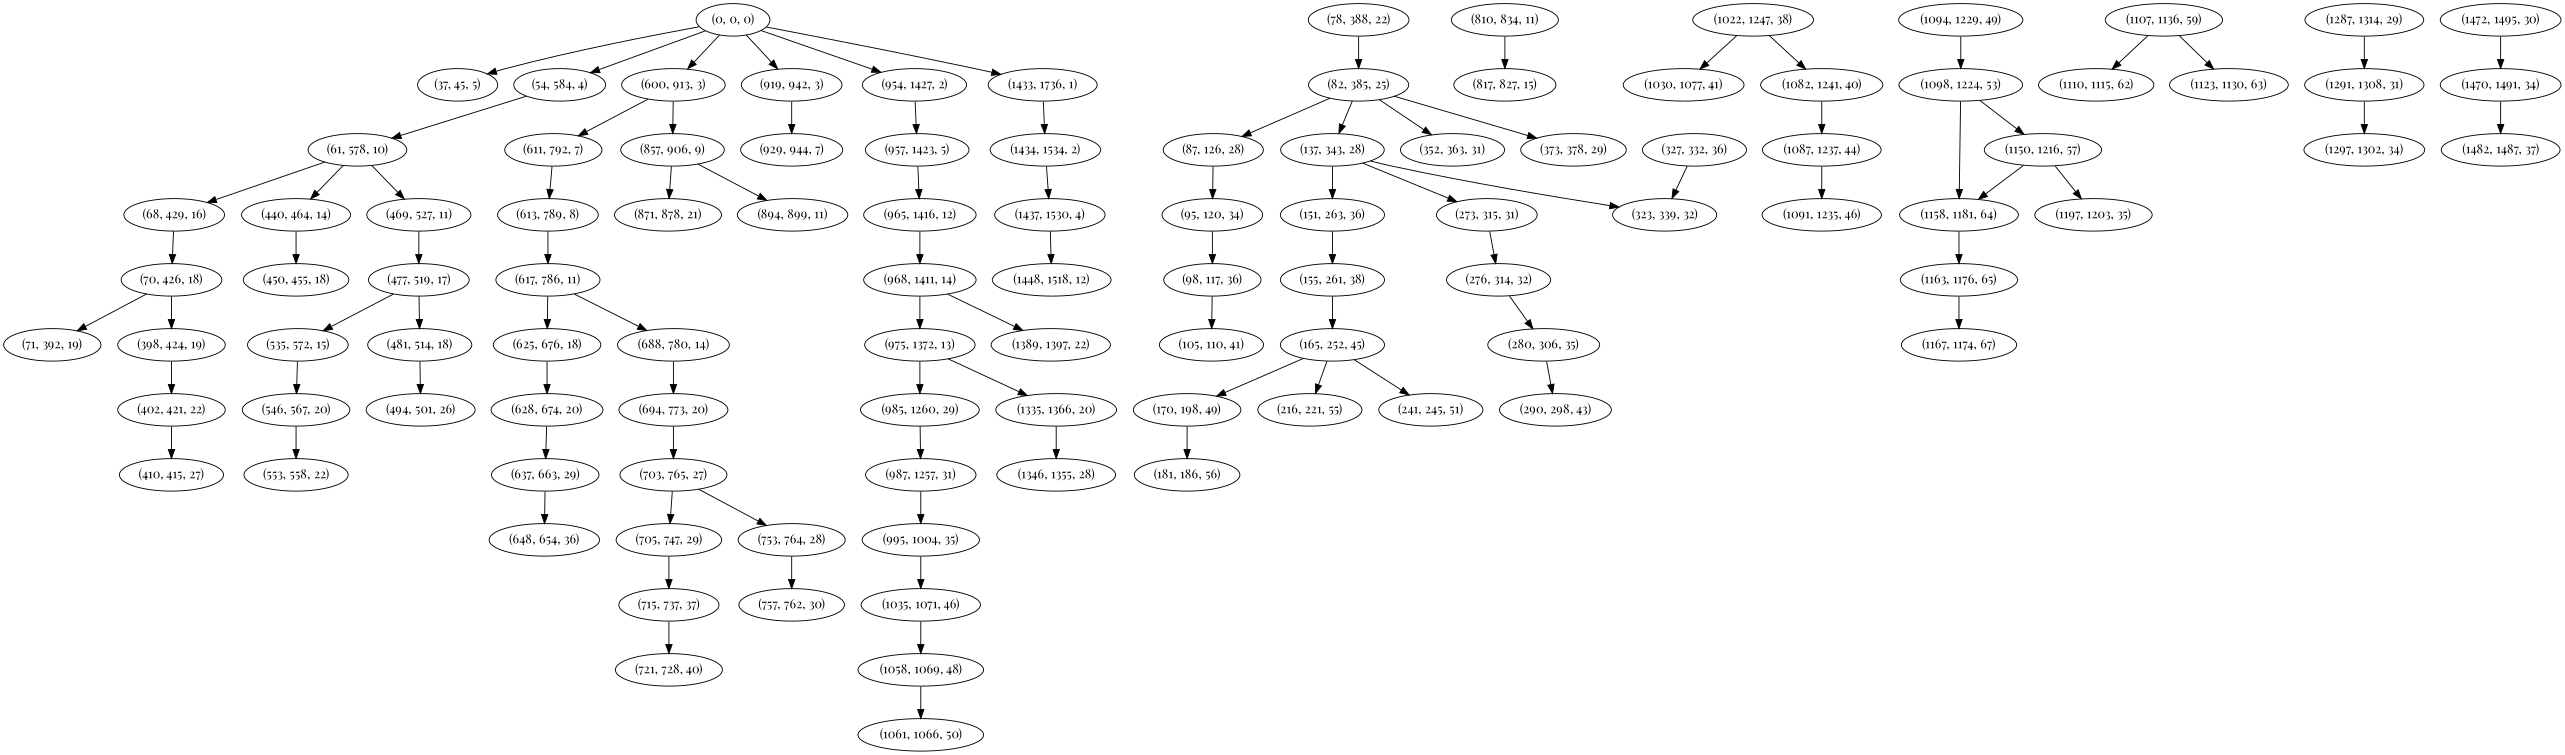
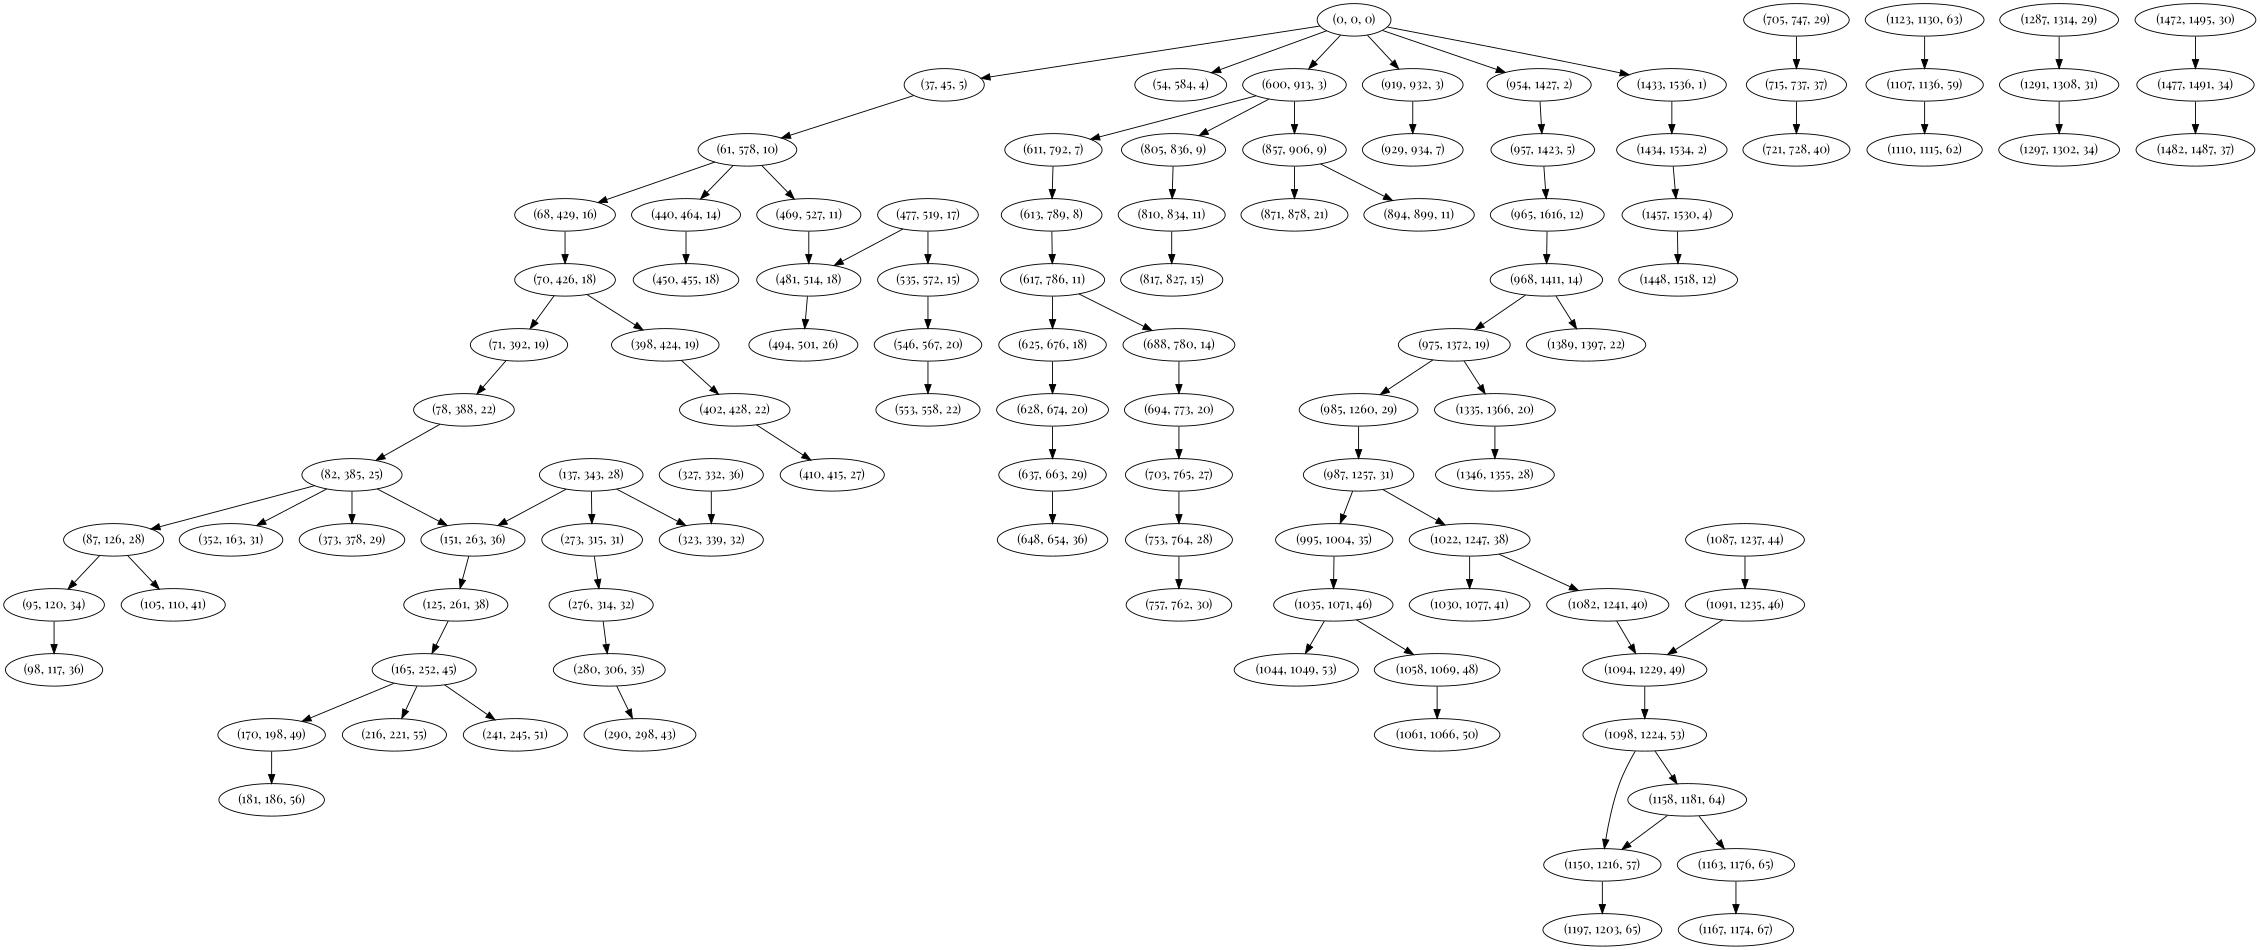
  digraph {
    fontname="Playfair Display"
    node [fontname="Playfair Display"]
    edge [fontname="Playfair Display"]
    "(0, 0, 0)"
    "(37, 45, 5)"
    "(54, 584, 4)"
    "(600, 913, 3)"
-   "(919, 942, 3)"
+   "(919, 942, 3)" [label="(919, 932, 3)"]
    "(954, 1427, 2)"
-   "(1433, 1536, 1)" [label="(1433, 1736, 1)"]
+   "(1433, 1536, 1)"
    "(61, 578, 10)"
    "(611, 792, 7)"
+   "(805, 836, 9)"
    "(857, 906, 9)"
-   "(929, 934, 7)" [label="(929, 944, 7)"]
+   "(929, 934, 7)"
    "(957, 1423, 5)"
    "(1434, 1534, 2)"
    "(68, 429, 16)"
    "(440, 464, 14)"
    "(469, 527, 11)"
    "(70, 426, 18)"
    "(450, 455, 18)"
    "(477, 519, 17)"
    "(535, 572, 15)"
    "(546, 567, 20)"
    "(71, 392, 19)"
    "(398, 424, 19)"
    "(78, 388, 22)"
-   "(402, 421, 22)"
+   "(402, 421, 22)" [label="(402, 428, 22)"]
    "(82, 385, 25)"
    "(87, 126, 28)"
    "(137, 343, 28)"
-   "(352, 363, 31)"
+   "(352, 363, 31)" [label="(352, 163, 31)"]
    "(373, 378, 29)"
    "(95, 120, 34)"
    "(151, 263, 36)"
    "(273, 315, 31)"
    "(323, 339, 32)"
    "(98, 117, 36)"
    "(105, 110, 41)"
-   "(155, 261, 38)"
+   "(155, 261, 38)" [label="(125, 261, 38)"]
    "(276, 314, 32)"
    "(165, 252, 45)"
    "(170, 198, 49)"
    "(216, 221, 55)"
    "(241, 245, 51)"
    "(181, 186, 56)"
    "(280, 306, 35)"
    "(290, 298, 43)"
    "(327, 332, 36)"
    "(410, 415, 27)"
    "(481, 514, 18)"
    "(494, 501, 26)"
    "(553, 558, 22)"
    "(613, 789, 8)"
    "(810, 834, 11)"
    "(871, 878, 21)"
    "(894, 899, 11)"
    "(617, 786, 11)"
    "(625, 676, 18)"
    "(688, 780, 14)"
    "(628, 674, 20)"
    "(694, 773, 20)"
    "(637, 663, 29)"
    "(648, 654, 36)"
    "(703, 765, 27)"
    "(705, 747, 29)"
    "(753, 764, 28)"
    "(715, 737, 37)"
    "(757, 762, 30)"
    "(721, 728, 40)"
    "(817, 827, 15)"
-   "(965, 1416, 12)"
+   "(965, 1416, 12)" [label="(965, 1616, 12)"]
    "(968, 1411, 14)"
-   "(975, 1372, 19)" [label="(975, 1372, 13)"]
+   "(975, 1372, 19)"
    "(1389, 1397, 22)"
    "(985, 1260, 29)"
    "(1335, 1366, 20)"
    "(987, 1257, 31)"
    "(1346, 1355, 28)"
    "(995, 1004, 35)"
    "(1022, 1247, 38)"
    "(1035, 1071, 46)"
    "(1030, 1077, 41)"
    "(1082, 1241, 40)"
    "(1087, 1237, 44)"
+   "(1044, 1049, 53)"
    "(1058, 1069, 48)"
    "(1061, 1066, 50)"
    "(1091, 1235, 46)"
    "(1094, 1229, 49)"
    "(1098, 1224, 53)"
    "(1150, 1216, 57)"
    "(1158, 1181, 64)"
    "(1107, 1136, 59)"
    "(1110, 1115, 62)"
    "(1123, 1130, 63)"
-   "(1197, 1203, 65)" [label="(1197, 1203, 35)"]
+   "(1197, 1203, 65)"
    "(1163, 1176, 65)"
    "(1167, 1174, 67)"
    "(1287, 1314, 29)"
    "(1291, 1308, 31)"
    "(1297, 1302, 34)"
-   "(1437, 1530, 4)"
+   "(1437, 1530, 4)" [label="(1457, 1530, 4)"]
    "(1448, 1518, 12)"
    "(1472, 1495, 30)"
-   "(1477, 1491, 34)" [label="(1470, 1491, 34)"]
+   "(1477, 1491, 34)"
    "(1482, 1487, 37)"
    "(0, 0, 0)" -> "(37, 45, 5)"
    "(0, 0, 0)" -> "(54, 584, 4)"
    "(0, 0, 0)" -> "(600, 913, 3)"
    "(0, 0, 0)" -> "(919, 942, 3)"
    "(0, 0, 0)" -> "(954, 1427, 2)"
    "(0, 0, 0)" -> "(1433, 1536, 1)"
-   "(54, 584, 4)" -> "(61, 578, 10)"
+   "(37, 45, 5)" -> "(61, 578, 10)"
    "(600, 913, 3)" -> "(611, 792, 7)"
+   "(600, 913, 3)" -> "(805, 836, 9)"
    "(600, 913, 3)" -> "(857, 906, 9)"
    "(919, 942, 3)" -> "(929, 934, 7)"
    "(954, 1427, 2)" -> "(957, 1423, 5)"
    "(1433, 1536, 1)" -> "(1434, 1534, 2)"
    "(61, 578, 10)" -> "(68, 429, 16)"
    "(61, 578, 10)" -> "(440, 464, 14)"
    "(61, 578, 10)" -> "(469, 527, 11)"
    "(611, 792, 7)" -> "(613, 789, 8)"
+   "(805, 836, 9)" -> "(810, 834, 11)"
    "(857, 906, 9)" -> "(871, 878, 21)"
    "(857, 906, 9)" -> "(894, 899, 11)"
    "(957, 1423, 5)" -> "(965, 1416, 12)"
    "(1434, 1534, 2)" -> "(1437, 1530, 4)"
    "(68, 429, 16)" -> "(70, 426, 18)"
    "(440, 464, 14)" -> "(450, 455, 18)"
-   "(469, 527, 11)" -> "(477, 519, 17)"
+   "(469, 527, 11)" -> "(481, 514, 18)"
    "(70, 426, 18)" -> "(71, 392, 19)"
    "(70, 426, 18)" -> "(398, 424, 19)"
    "(477, 519, 17)" -> "(535, 572, 15)"
    "(477, 519, 17)" -> "(481, 514, 18)"
    "(535, 572, 15)" -> "(546, 567, 20)"
    "(546, 567, 20)" -> "(553, 558, 22)"
+   "(71, 392, 19)" -> "(78, 388, 22)"
    "(398, 424, 19)" -> "(402, 421, 22)"
    "(78, 388, 22)" -> "(82, 385, 25)"
    "(402, 421, 22)" -> "(410, 415, 27)"
    "(82, 385, 25)" -> "(87, 126, 28)"
-   "(82, 385, 25)" -> "(137, 343, 28)"
+   "(82, 385, 25)" -> "(151, 263, 36)"
    "(82, 385, 25)" -> "(352, 363, 31)"
    "(82, 385, 25)" -> "(373, 378, 29)"
    "(87, 126, 28)" -> "(95, 120, 34)"
    "(137, 343, 28)" -> "(151, 263, 36)"
    "(137, 343, 28)" -> "(273, 315, 31)"
    "(137, 343, 28)" -> "(323, 339, 32)"
    "(95, 120, 34)" -> "(98, 117, 36)"
    "(151, 263, 36)" -> "(155, 261, 38)"
    "(273, 315, 31)" -> "(276, 314, 32)"
-   "(98, 117, 36)" -> "(105, 110, 41)"
+   "(87, 126, 28)" -> "(105, 110, 41)"
    "(155, 261, 38)" -> "(165, 252, 45)"
    "(276, 314, 32)" -> "(280, 306, 35)"
    "(165, 252, 45)" -> "(170, 198, 49)"
    "(165, 252, 45)" -> "(216, 221, 55)"
    "(165, 252, 45)" -> "(241, 245, 51)"
    "(170, 198, 49)" -> "(181, 186, 56)"
    "(280, 306, 35)" -> "(290, 298, 43)"
    "(327, 332, 36)" -> "(323, 339, 32)"
    "(481, 514, 18)" -> "(494, 501, 26)"
    "(613, 789, 8)" -> "(617, 786, 11)"
    "(810, 834, 11)" -> "(817, 827, 15)"
    "(617, 786, 11)" -> "(625, 676, 18)"
    "(617, 786, 11)" -> "(688, 780, 14)"
    "(625, 676, 18)" -> "(628, 674, 20)"
    "(688, 780, 14)" -> "(694, 773, 20)"
    "(628, 674, 20)" -> "(637, 663, 29)"
    "(694, 773, 20)" -> "(703, 765, 27)"
    "(637, 663, 29)" -> "(648, 654, 36)"
-   "(703, 765, 27)" -> "(705, 747, 29)"
    "(703, 765, 27)" -> "(753, 764, 28)"
    "(705, 747, 29)" -> "(715, 737, 37)"
    "(753, 764, 28)" -> "(757, 762, 30)"
    "(715, 737, 37)" -> "(721, 728, 40)"
    "(965, 1416, 12)" -> "(968, 1411, 14)"
    "(968, 1411, 14)" -> "(975, 1372, 19)"
    "(968, 1411, 14)" -> "(1389, 1397, 22)"
    "(975, 1372, 19)" -> "(985, 1260, 29)"
    "(975, 1372, 19)" -> "(1335, 1366, 20)"
    "(985, 1260, 29)" -> "(987, 1257, 31)"
    "(1335, 1366, 20)" -> "(1346, 1355, 28)"
    "(987, 1257, 31)" -> "(995, 1004, 35)"
+   "(987, 1257, 31)" -> "(1022, 1247, 38)"
    "(995, 1004, 35)" -> "(1035, 1071, 46)"
    "(1022, 1247, 38)" -> "(1030, 1077, 41)"
    "(1022, 1247, 38)" -> "(1082, 1241, 40)"
+   "(1035, 1071, 46)" -> "(1044, 1049, 53)"
    "(1035, 1071, 46)" -> "(1058, 1069, 48)"
-   "(1082, 1241, 40)" -> "(1087, 1237, 44)"
+   "(1082, 1241, 40)" -> "(1094, 1229, 49)"
    "(1087, 1237, 44)" -> "(1091, 1235, 46)"
    "(1058, 1069, 48)" -> "(1061, 1066, 50)"
+   "(1091, 1235, 46)" -> "(1094, 1229, 49)"
    "(1094, 1229, 49)" -> "(1098, 1224, 53)"
    "(1098, 1224, 53)" -> "(1150, 1216, 57)"
    "(1098, 1224, 53)" -> "(1158, 1181, 64)"
-   "(1150, 1216, 57)" -> "(1158, 1181, 64)"
+   "(1158, 1181, 64)" -> "(1150, 1216, 57)"
    "(1150, 1216, 57)" -> "(1197, 1203, 65)"
    "(1158, 1181, 64)" -> "(1163, 1176, 65)"
    "(1107, 1136, 59)" -> "(1110, 1115, 62)"
-   "(1107, 1136, 59)" -> "(1123, 1130, 63)"
+   "(1123, 1130, 63)" -> "(1107, 1136, 59)"
    "(1163, 1176, 65)" -> "(1167, 1174, 67)"
    "(1287, 1314, 29)" -> "(1291, 1308, 31)"
    "(1291, 1308, 31)" -> "(1297, 1302, 34)"
    "(1437, 1530, 4)" -> "(1448, 1518, 12)"
    "(1472, 1495, 30)" -> "(1477, 1491, 34)"
    "(1477, 1491, 34)" -> "(1482, 1487, 37)"
  }
